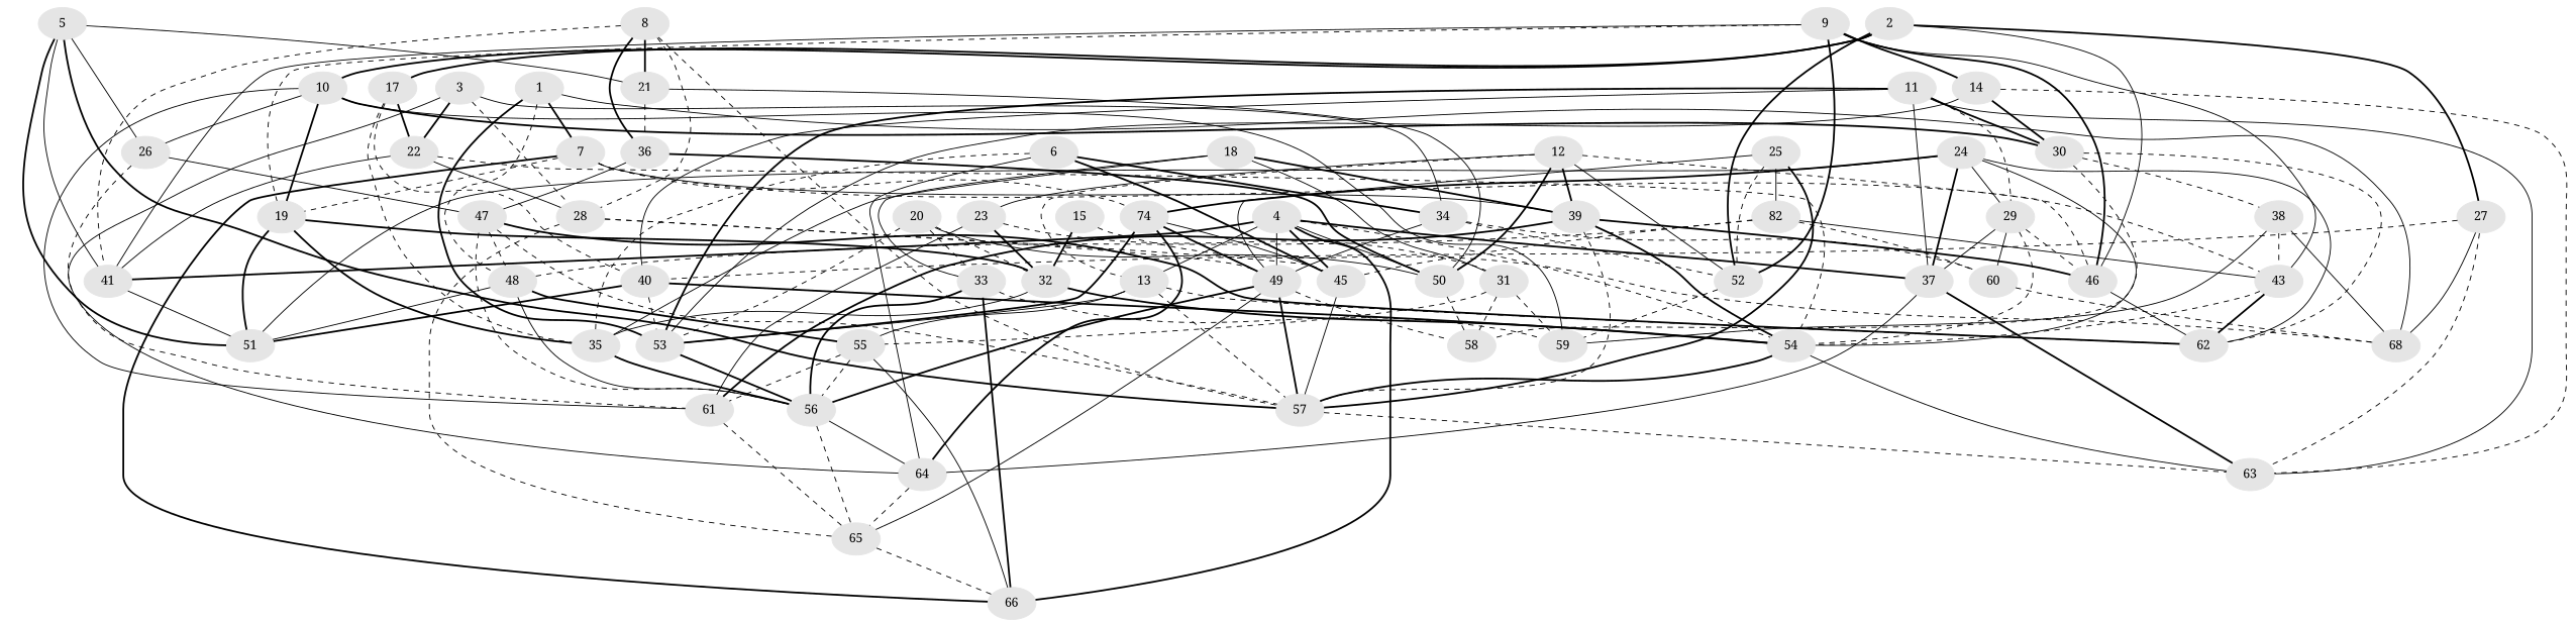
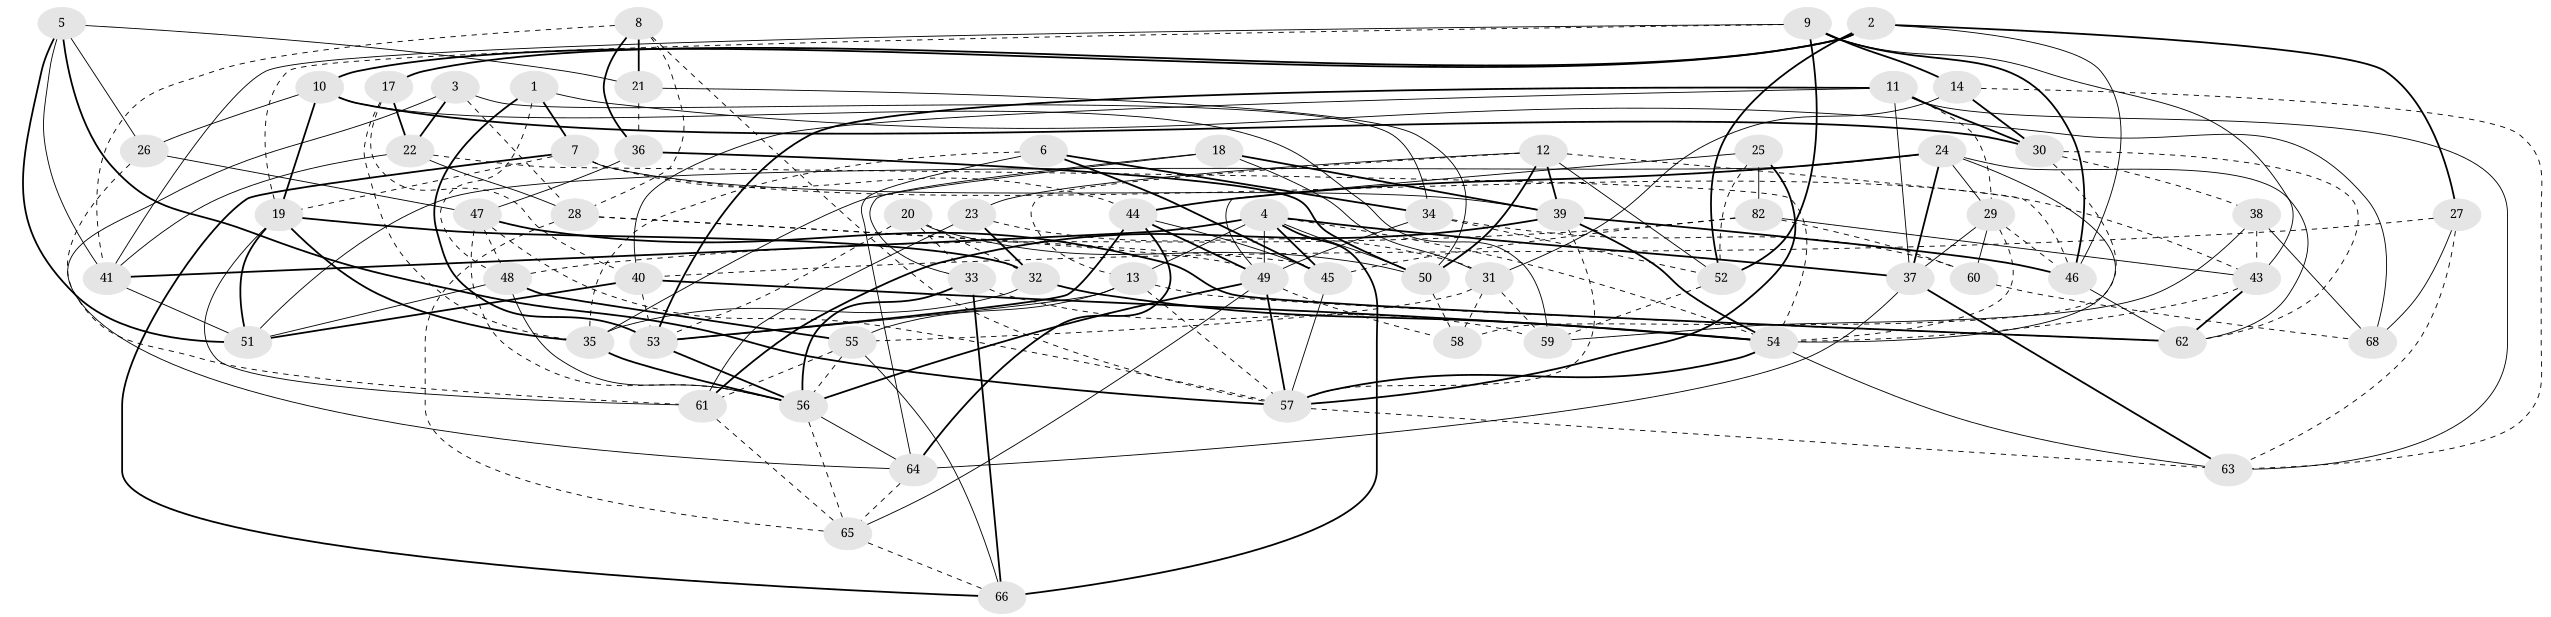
  graph {
    fontname="Noto Serif"
    node [color=gray90 fontname="Noto Serif" style=filled]
    edge [fontname="Noto Serif" style=dashed weight=1.0]
    1
    7
    48
    53
    n5 [label=68]
    66
    19
    39
    43
-   44 [label=74]
+   44
    51
    55
    56
    2
    10
    17
    27
    46
    52
    5
    41
    21
    26
    57
    30
    59
    61
    22
    35
    40
    63
    62
    3
    28
    34
    64
    54
    45
    49
    65
    60
    4
    13
    37
    50
    58
    36
    47
    6
    32
    8
    9
    14
    38
    11
    29
    12
    23
-   15
    31
    18
    33
    20
    24
    25
    n66 [label=82]
    1 -- 7 [style=bold]
    1 -- 48
    1 -- 53 [style=bold]
    1 -- n5 [style=solid]
    7 -- 66 [style=bold]
    7 -- 19
    7 -- 39 [style=solid]
    7 -- 43
    7 -- 44
    48 -- 51 [style=solid]
    48 -- 55 [style=bold]
    48 -- 56 [style=solid]
    53 -- 56 [style=bold]
    19 -- 51 [style=bold]
    19 -- 35 [style=bold]
    19 -- 32 [style=bold]
    39 -- 46 [style=bold]
    39 -- 57
    39 -- 61 [style=bold]
    39 -- 54 [style=bold]
    43 -- 62 [style=bold]
    43 -- 54
    44 -- 53 [style=bold]
    44 -- 64 [style=bold]
    44 -- 45 [style=solid]
    44 -- 49 [style=bold]
    55 -- 66 [style=solid weight=2.0]
    55 -- 56
    55 -- 61
    56 -- 64 [style=solid]
    56 -- 65
    2 -- 10 [style=bold]
    2 -- 17 [style=bold]
    2 -- 27 [style=bold]
    2 -- 46 [style=solid]
    2 -- 52 [style=bold]
    10 -- 19 [style=bold]
    10 -- 26 [style=solid]
    10 -- 30 [style=bold]
    10 -- 59 [style=solid]
-   10 -- 61 [style=solid]
+   19 -- 61 [style=solid]
    17 -- 22 [style=bold]
    17 -- 35
    17 -- 40
    27 -- n5 [style=solid]
    27 -- 40
    27 -- 63
    46 -- 62 [style=solid]
    52 -- 59
    5 -- 51 [style=bold]
    5 -- 41 [style=solid]
    5 -- 21 [style=solid]
    5 -- 26 [style=solid]
    5 -- 57 [style=bold]
    41 -- 51 [style=solid]
    21 -- 50 [style=solid]
    21 -- 36
    26 -- 61
    26 -- 47 [style=solid]
    57 -- 63
    30 -- 62
    30 -- 58
    30 -- 38
    61 -- 65
    22 -- 41 [style=solid]
    22 -- 28 [style=solid]
    22 -- 54
    35 -- 56 [style=bold]
    40 -- 53
    40 -- 51 [style=bold]
    40 -- 54 [style=bold]
    3 -- 22 [style=bold]
    3 -- 28
    3 -- 34 [style=solid]
    3 -- 64 [style=solid]
    28 -- 45
    28 -- 49
    28 -- 65
    34 -- 52
    34 -- 49 [style=solid weight=2.0]
    34 -- 60
    64 -- 65
    54 -- 57 [style=bold]
    54 -- 63 [style=solid]
    45 -- 57 [style=solid]
    49 -- 56 [style=bold]
    49 -- 57 [style=bold]
    49 -- 65 [style=solid]
    49 -- 58
    65 -- 66
    60 -- n5
    4 -- 66 [style=bold]
    4 -- 41 [style=bold]
    4 -- 54
    4 -- 45 [style=bold]
    4 -- 49 [style=solid]
    4 -- 13 [style=solid]
    4 -- 37 [style=bold]
    4 -- 50 [style=solid]
    13 -- 53 [style=solid]
    13 -- 55 [style=solid]
    13 -- 57
    13 -- 62
    37 -- 63 [style=bold]
    37 -- 64 [style=solid]
    50 -- 58
    36 -- 50 [style=bold weight=3.0]
    36 -- 47 [style=solid]
    47 -- 48
    47 -- 56
    47 -- 57
    47 -- 62 [style=bold]
    6 -- 35
    6 -- 34 [style=bold]
    6 -- 64 [style=solid]
    6 -- 45 [style=bold]
    32 -- 35 [style=solid]
    32 -- 54 [style=bold]
    8 -- 41
    8 -- 21 [style=bold]
    8 -- 57
    8 -- 28
    8 -- 36 [style=bold]
    9 -- 19
    9 -- 43 [style=solid]
    9 -- 46 [style=bold]
    9 -- 52 [style=bold]
    9 -- 41 [style=solid]
    9 -- 14 [style=bold]
-   14 -- 53 [style=solid]
+   14 -- 31 [style=solid]
    14 -- 30 [style=bold]
    14 -- 63
    38 -- n5 [style=solid weight=2.0]
    38 -- 43
    38 -- 59 [style=solid weight=2.0]
    11 -- 53 [style=bold]
    11 -- 30 [style=bold]
    11 -- 40 [style=solid]
    11 -- 63 [style=solid]
    11 -- 37 [style=solid]
    11 -- 29
    29 -- 46
    29 -- 54
    29 -- 60 [style=solid]
    29 -- 37 [style=solid]
    12 -- 39 [style=bold]
    12 -- 46
    12 -- 52 [style=solid]
    12 -- 13
    12 -- 50 [style=bold]
    12 -- 23 [style=solid]
    23 -- 61 [style=solid]
    23 -- 32 [style=bold]
    23 -- 31
-   15 -- n5
-   15 -- 32 [style=bold]
    31 -- 55 [weight=2.0]
    31 -- 59
    31 -- 58
    18 -- 39 [style=bold]
    18 -- 35 [style=solid]
    18 -- 31 [style=solid]
    18 -- 33 [style=solid]
    33 -- 66 [style=bold]
    33 -- 56 [style=bold]
    33 -- 59
    20 -- 53
    20 -- 50 [style=solid]
    20 -- 32
    20 -- 33
    24 -- 44 [style=bold]
    24 -- 51 [style=solid]
    24 -- 62 [style=solid]
    24 -- 54 [style=solid]
    24 -- 37 [style=bold]
    24 -- 29 [style=solid]
    25 -- 52
    25 -- 57 [style=bold]
    25 -- 49 [style=solid]
    25 -- n66 [style=solid]
    n66 -- 48
    n66 -- 43 [style=solid]
    n66 -- 45
    n66 -- 60 [weight=2.0]
  }
